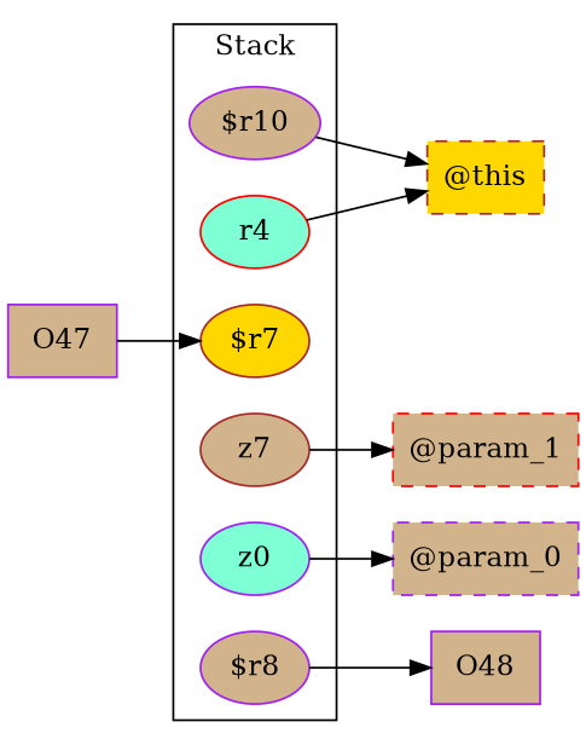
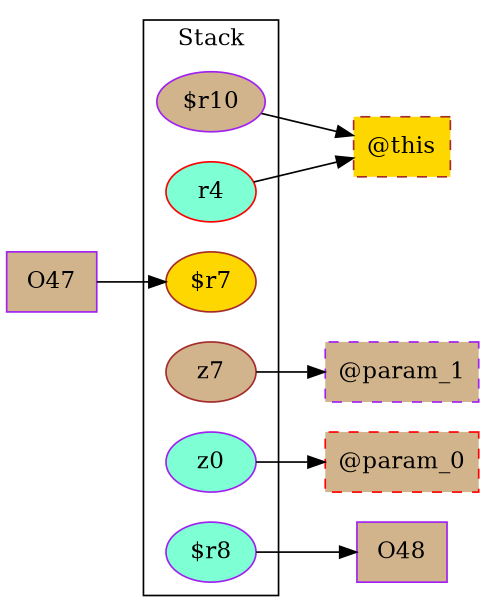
  digraph {
    rankDir=LR
    rankdir=LR
    node [color=purple fillcolor=tan style=filled]
    "$r10"
    n2 [color=brown label=z7]
    "$r7" [color=brown fillcolor=gold]
    z0 [fillcolor=aquamarine]
-   "$r8"
+   "$r8" [fillcolor=aquamarine]
    r4 [color=red fillcolor=aquamarine]
    "@this" [color=brown fillcolor=gold shape=box style="filled,dashed"]
-   "@param_1" [color=red shape=box style="filled,dashed"]
-   "@param_0" [shape=box style="filled,dashed"]
+   "@param_1" [shape=box style="filled,dashed"]
+   "@param_0" [color=red shape=box style="filled,dashed"]
    O48 [shape=box]
    O47 [shape=box]
    subgraph cluster_1 {
      label=Stack
      "$r10"
      n2
      "$r7"
      z0
      "$r8"
      r4
    }
    "$r10" -> "@this"
    n2 -> "@param_1"
    z0 -> "@param_0"
    "$r8" -> O48
    r4 -> "@this"
    O47 -> "$r7"
  }
